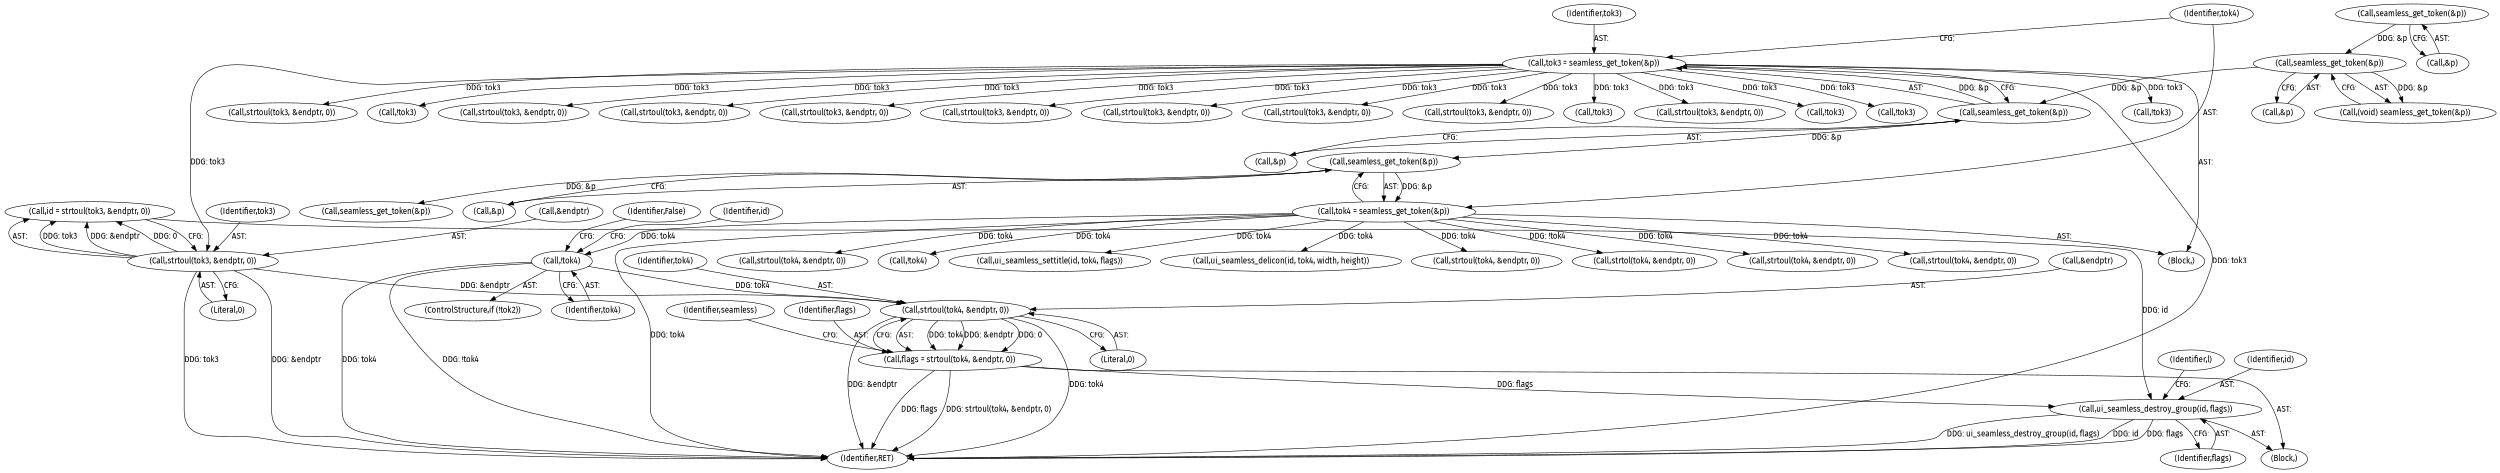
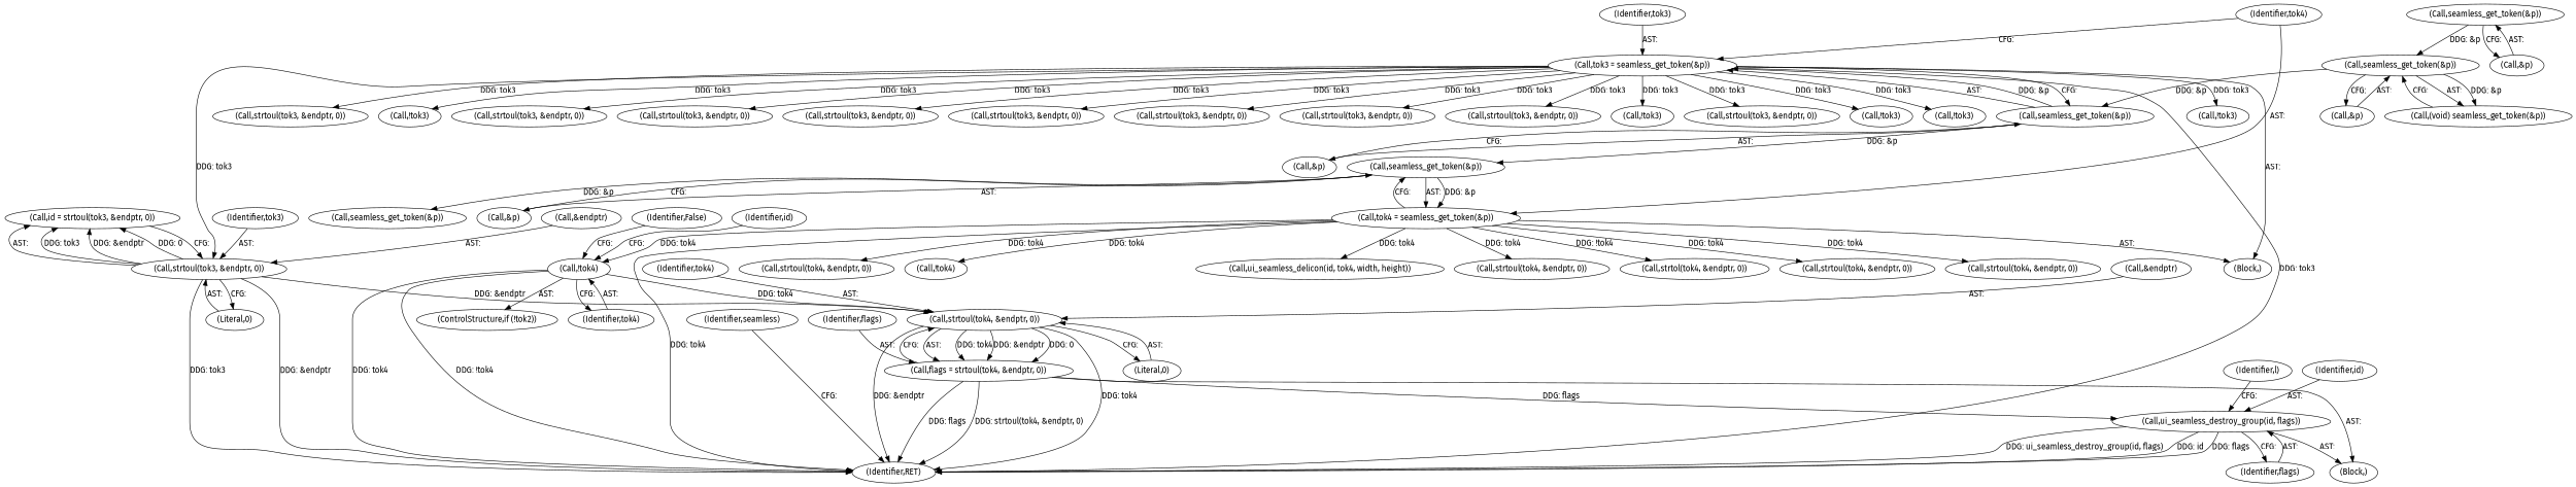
  digraph {
    fontname="Fira Sans"
    node [fontname="Fira Sans"]
    edge [fontname="Fira Sans"]
    n1 [label="(Call,strtoul(tok4, &endptr, 0))"]
    n2 [label="(Call,flags = strtoul(tok4, &endptr, 0))"]
    n3 [label="(Literal,0)"]
    n4 [label="(Identifier,RET)"]
    n5 [label="(Call,ui_seamless_destroy_group(id, flags))"]
    n6 [label="(Block,)"]
    n7 [label="(Call,!tok4)"]
    n8 [label="(Identifier,tok4)"]
    n9 [label="(ControlStructure,if (!tok2))"]
    n10 [label="(Call,tok4 = seamless_get_token(&p))"]
    n11 [label="(Call,seamless_get_token(&p))"]
    n12 [label="(Call,strtoul(tok4, &endptr, 0))"]
    n13 [label="(Call,!tok4)"]
-   n14 [label="(Call,ui_seamless_settitle(id, tok4, flags))"]
    n15 [label="(Call,ui_seamless_delicon(id, tok4, width, height))"]
    n16 [label="(Call,strtoul(tok4, &endptr, 0))"]
    n17 [label="(Block,)"]
    n18 [label="(Call,strtol(tok4, &endptr, 0))"]
    n19 [label="(Call,strtoul(tok4, &endptr, 0))"]
    n20 [label="(Call,strtoul(tok4, &endptr, 0))"]
    n21 [label="(Call,&p)"]
    n22 [label="(Call,seamless_get_token(&p))"]
    n23 [label="(Call,seamless_get_token(&p))"]
    n24 [label="(Call,tok3 = seamless_get_token(&p))"]
    n25 [label="(Call,&p)"]
    n26 [label="(Call,strtoul(tok3, &endptr, 0))"]
    n27 [label="(Call,!tok3)"]
    n28 [label="(Call,strtoul(tok3, &endptr, 0))"]
    n29 [label="(Call,!tok3)"]
    n30 [label="(Call,strtoul(tok3, &endptr, 0))"]
    n31 [label="(Call,strtoul(tok3, &endptr, 0))"]
    n32 [label="(Call,strtoul(tok3, &endptr, 0))"]
    n33 [label="(Call,strtoul(tok3, &endptr, 0))"]
    n34 [label="(Call,strtoul(tok3, &endptr, 0))"]
    n35 [label="(Call,strtoul(tok3, &endptr, 0))"]
    n36 [label="(Call,strtoul(tok3, &endptr, 0))"]
    n37 [label="(Call,!tok3)"]
    n38 [label="(Call,strtoul(tok3, &endptr, 0))"]
    n39 [label="(Call,!tok3)"]
    n40 [label="(Call,!tok3)"]
    n41 [label="(Call,seamless_get_token(&p))"]
    n42 [label="(Call,&p)"]
    n43 [label="(Call,(void) seamless_get_token(&p))"]
    n44 [label="(Call,seamless_get_token(&p))"]
    n45 [label="(Call,&p)"]
    n46 [label="(Literal,0)"]
    n47 [label="(Call,id = strtoul(tok3, &endptr, 0))"]
    n48 [label="(Identifier,flags)"]
    n49 [label="(Identifier,tok3)"]
    n50 [label="(Identifier,tok3)"]
    n51 [label="(Identifier,False)"]
    n52 [label="(Identifier,seamless)"]
    n53 [label="(Identifier,flags)"]
    n54 [label="(Call,&endptr)"]
    n55 [label="(Identifier,id)"]
    n56 [label="(Identifier,tok4)"]
    n57 [label="(Identifier,id)"]
    n58 [label="(Call,&endptr)"]
    n59 [label="(Identifier,l)"]
    n60 [label="(Identifier,tok4)"]
    n1 -> n2 [label="AST: "]
    n1 -> n2 [label="DDG: tok4"]
    n1 -> n2 [label="DDG: &endptr"]
    n1 -> n2 [label="DDG: 0"]
    n1 -> n3 [label="CFG: "]
    n1 -> n4 [label="DDG: &endptr"]
    n1 -> n4 [label="DDG: tok4"]
    n2 -> n1 [label="CFG: "]
    n2 -> n4 [label="DDG: flags"]
    n2 -> n4 [label="DDG: strtoul(tok4, &endptr, 0)"]
    n2 -> n5 [label="DDG: flags"]
    n2 -> n6 [label="AST: "]
    n3 -> n1 [label="AST: "]
    n5 -> n4 [label="DDG: ui_seamless_destroy_group(id, flags)"]
    n5 -> n4 [label="DDG: id"]
    n5 -> n4 [label="DDG: flags"]
    n5 -> n6 [label="AST: "]
    n5 -> n48 [label="CFG: "]
    n7 -> n1 [label="DDG: tok4"]
    n7 -> n4 [label="DDG: tok4"]
    n7 -> n4 [label="DDG: !tok4"]
    n7 -> n8 [label="CFG: "]
    n7 -> n9 [label="AST: "]
    n8 -> n7 [label="AST: "]
    n10 -> n4 [label="DDG: tok4"]
    n10 -> n7 [label="DDG: tok4"]
    n10 -> n11 [label="CFG: "]
    n10 -> n12 [label="DDG: tok4"]
    n10 -> n13 [label="DDG: tok4"]
-   n10 -> n14 [label="DDG: tok4"]
    n10 -> n15 [label="DDG: tok4"]
    n10 -> n16 [label="DDG: tok4"]
    n10 -> n17 [label="AST: "]
    n10 -> n18 [label="DDG: !tok4"]
    n10 -> n19 [label="DDG: tok4"]
    n10 -> n20 [label="DDG: tok4"]
    n11 -> n10 [label="AST: "]
    n11 -> n10 [label="DDG: &p"]
    n11 -> n21 [label="CFG: "]
    n11 -> n22 [label="DDG: &p"]
    n21 -> n11 [label="AST: "]
    n23 -> n11 [label="DDG: &p"]
    n23 -> n24 [label="AST: "]
    n23 -> n24 [label="DDG: &p"]
    n23 -> n25 [label="CFG: "]
    n24 -> n4 [label="DDG: tok3"]
    n24 -> n17 [label="AST: "]
    n24 -> n23 [label="CFG: "]
    n24 -> n26 [label="DDG: tok3"]
    n24 -> n27 [label="DDG: tok3"]
    n24 -> n28 [label="DDG: tok3"]
    n24 -> n29 [label="DDG: tok3"]
    n24 -> n30 [label="DDG: tok3"]
    n24 -> n31 [label="DDG: tok3"]
    n24 -> n32 [label="DDG: tok3"]
    n24 -> n33 [label="DDG: tok3"]
    n24 -> n34 [label="DDG: tok3"]
    n24 -> n35 [label="DDG: tok3"]
    n24 -> n36 [label="DDG: tok3"]
    n24 -> n37 [label="DDG: tok3"]
    n24 -> n38 [label="DDG: tok3"]
    n24 -> n39 [label="DDG: tok3"]
    n24 -> n40 [label="DDG: tok3"]
    n25 -> n23 [label="AST: "]
    n26 -> n1 [label="DDG: &endptr"]
    n26 -> n4 [label="DDG: tok3"]
    n26 -> n4 [label="DDG: &endptr"]
    n26 -> n46 [label="CFG: "]
    n26 -> n47 [label="AST: "]
    n26 -> n47 [label="DDG: tok3"]
    n26 -> n47 [label="DDG: &endptr"]
    n26 -> n47 [label="DDG: 0"]
    n41 -> n23 [label="DDG: &p"]
    n41 -> n42 [label="CFG: "]
    n41 -> n43 [label="AST: "]
    n41 -> n43 [label="DDG: &p"]
    n42 -> n41 [label="AST: "]
    n43 -> n41 [label="CFG: "]
    n44 -> n41 [label="DDG: &p"]
    n44 -> n45 [label="CFG: "]
    n45 -> n44 [label="AST: "]
    n46 -> n26 [label="AST: "]
-   n47 -> n5 [label="DDG: id"]
    n47 -> n26 [label="CFG: "]
    n48 -> n5 [label="AST: "]
    n49 -> n24 [label="AST: "]
    n50 -> n26 [label="AST: "]
    n51 -> n7 [label="CFG: "]
-   n52 -> n2 [label="CFG: "]
+   n52 -> n4 [label="CFG: "]
    n53 -> n2 [label="AST: "]
    n54 -> n1 [label="AST: "]
    n55 -> n7 [label="CFG: "]
    n56 -> n1 [label="AST: "]
    n57 -> n5 [label="AST: "]
    n58 -> n26 [label="AST: "]
    n59 -> n5 [label="CFG: "]
    n60 -> n10 [label="AST: "]
    n60 -> n24 [label="CFG: "]
  }
